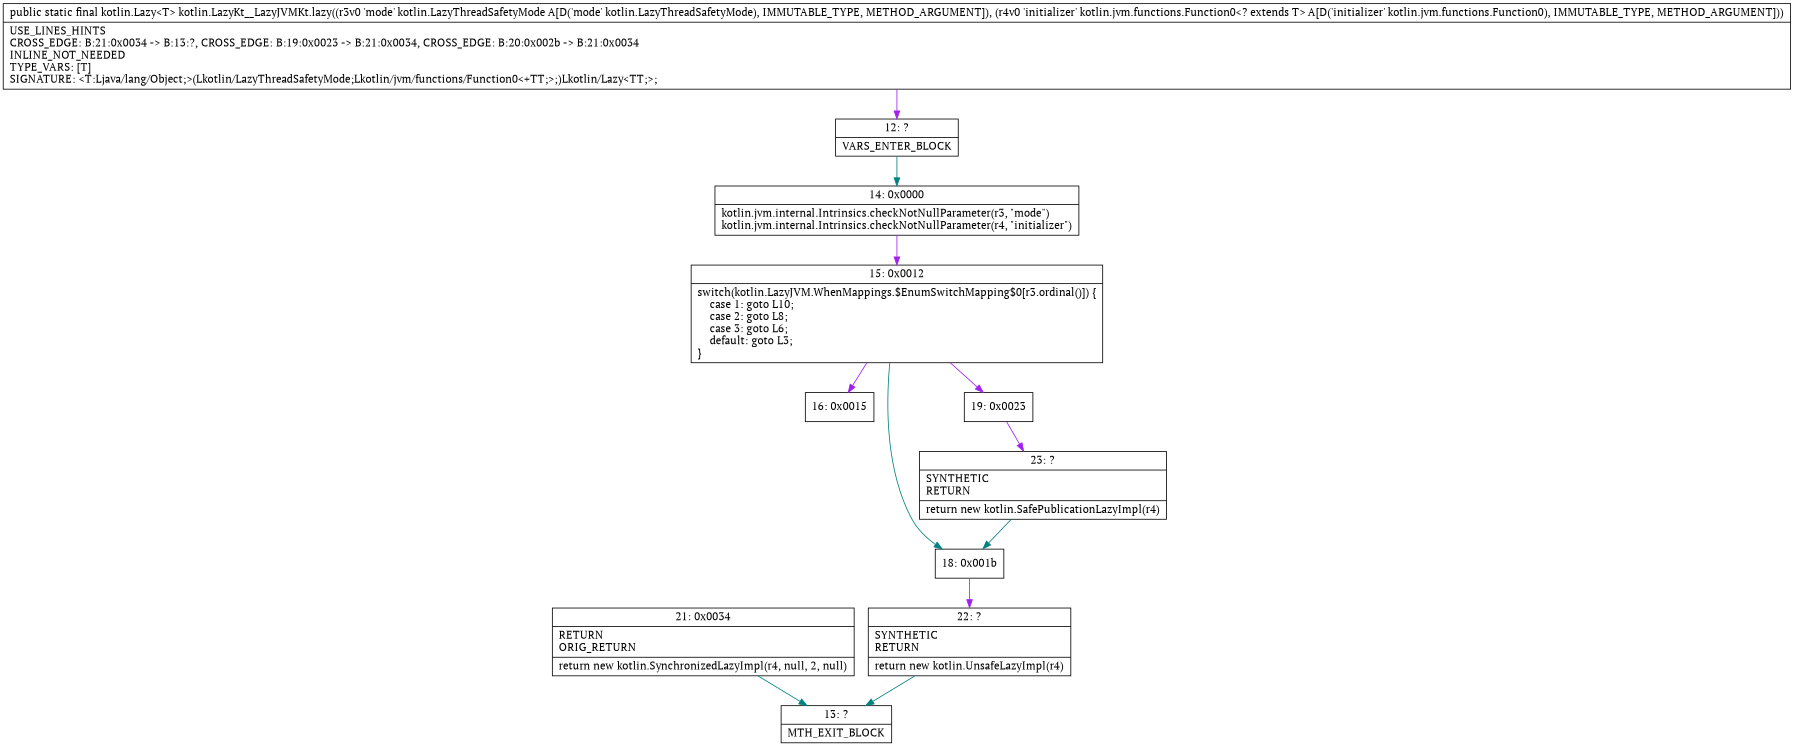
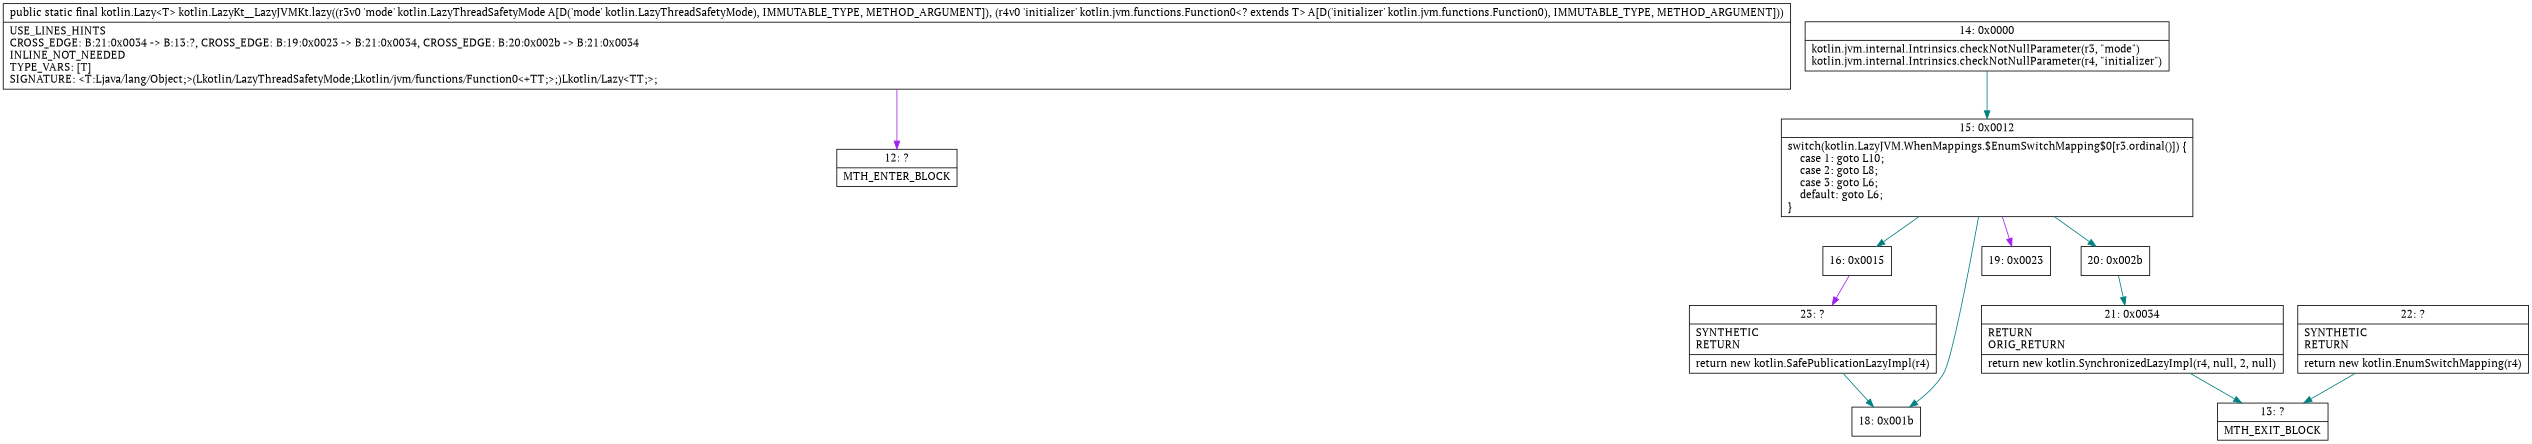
  digraph {
    fontname="PT Serif"
    node [fontname="PT Serif" shape=record]
    edge [color=teal fontname="PT Serif"]
-   n1 [label="{12\:\ ?|VARS_ENTER_BLOCK\l}"]
+   n1 [label="{12\:\ ?|MTH_ENTER_BLOCK\l}"]
    n2 [label="{14\:\ 0x0000|kotlin.jvm.internal.Intrinsics.checkNotNullParameter(r3, \"mode\")\lkotlin.jvm.internal.Intrinsics.checkNotNullParameter(r4, \"initializer\")\l}"]
-   n3 [label="{15\:\ 0x0012|switch(kotlin.LazyJVM.WhenMappings.$EnumSwitchMapping$0[r3.ordinal()]) \{\l    case 1: goto L10;\l    case 2: goto L8;\l    case 3: goto L6;\l    default: goto L3;\l\}\l}"]
+   n3 [label="{15\:\ 0x0012|switch(kotlin.LazyJVM.WhenMappings.$EnumSwitchMapping$0[r3.ordinal()]) \{\l    case 1: goto L10;\l    case 2: goto L8;\l    case 3: goto L6;\l    default: goto L6;\l\}\l}"]
    n4 [label="{16\:\ 0x0015}"]
    n5 [label="{18\:\ 0x001b}"]
    n6 [label="{19\:\ 0x0023}"]
-   n8 [label="{22\:\ ?|SYNTHETIC\lRETURN\l|return new kotlin.UnsafeLazyImpl(r4)\l}"]
+   n7 [label="{20\:\ 0x002b}"]
+   n8 [label="{22\:\ ?|SYNTHETIC\lRETURN\l|return new kotlin.EnumSwitchMapping(r4)\l}"]
    n9 [label="{23\:\ ?|SYNTHETIC\lRETURN\l|return new kotlin.SafePublicationLazyImpl(r4)\l}"]
    n10 [label="{21\:\ 0x0034|RETURN\lORIG_RETURN\l|return new kotlin.SynchronizedLazyImpl(r4, null, 2, null)\l}"]
    n11 [label="{13\:\ ?|MTH_EXIT_BLOCK\l}"]
    n12 [label="{public static final kotlin.Lazy\<T\> kotlin.LazyKt__LazyJVMKt.lazy((r3v0 'mode' kotlin.LazyThreadSafetyMode A[D('mode' kotlin.LazyThreadSafetyMode), IMMUTABLE_TYPE, METHOD_ARGUMENT]), (r4v0 'initializer' kotlin.jvm.functions.Function0\<? extends T\> A[D('initializer' kotlin.jvm.functions.Function0), IMMUTABLE_TYPE, METHOD_ARGUMENT]))  | USE_LINES_HINTS\lCROSS_EDGE: B:21:0x0034 \-\> B:13:?, CROSS_EDGE: B:19:0x0023 \-\> B:21:0x0034, CROSS_EDGE: B:20:0x002b \-\> B:21:0x0034\lINLINE_NOT_NEEDED\lTYPE_VARS: [T]\lSIGNATURE: \<T:Ljava\/lang\/Object;\>(Lkotlin\/LazyThreadSafetyMode;Lkotlin\/jvm\/functions\/Function0\<+TT;\>;)Lkotlin\/Lazy\<TT;\>;\l}"]
-   n1 -> n2
-   n2 -> n3 [color=purple]
-   n3 -> n4 [color=purple]
+   n2 -> n3
+   n3 -> n4
    n3 -> n5
    n3 -> n6 [color=purple]
-   n5 -> n8 [color=purple]
-   n6 -> n9 [color=purple]
+   n3 -> n7
+   n4 -> n9 [color=purple]
+   n7 -> n10
    n8 -> n11
    n9 -> n5
    n10 -> n11
    n12 -> n1 [color=purple]
  }
